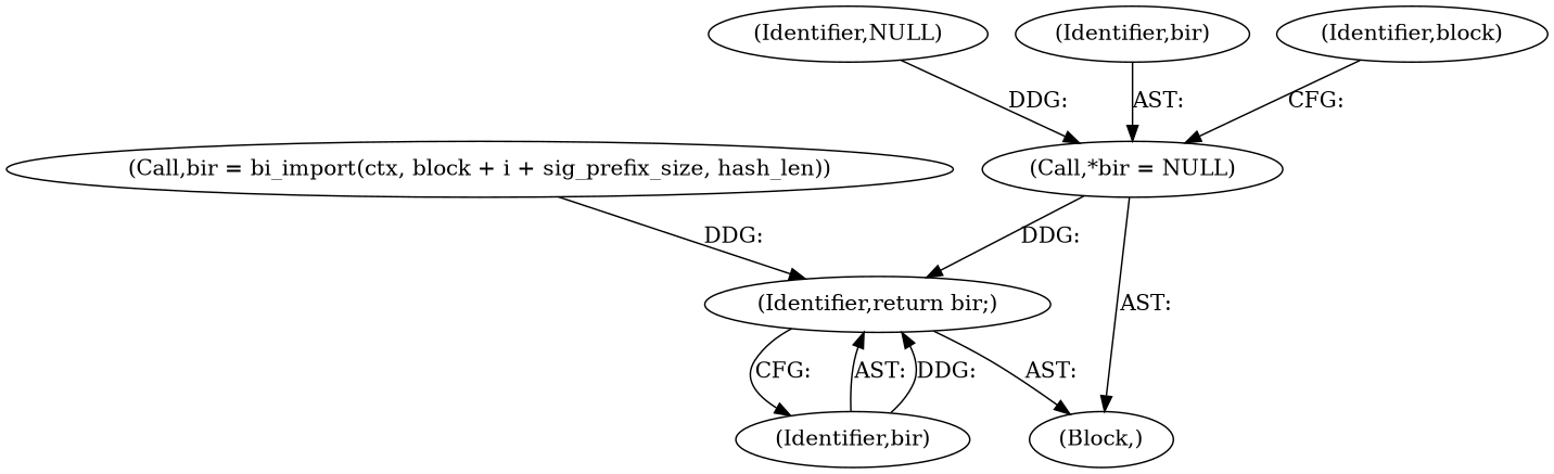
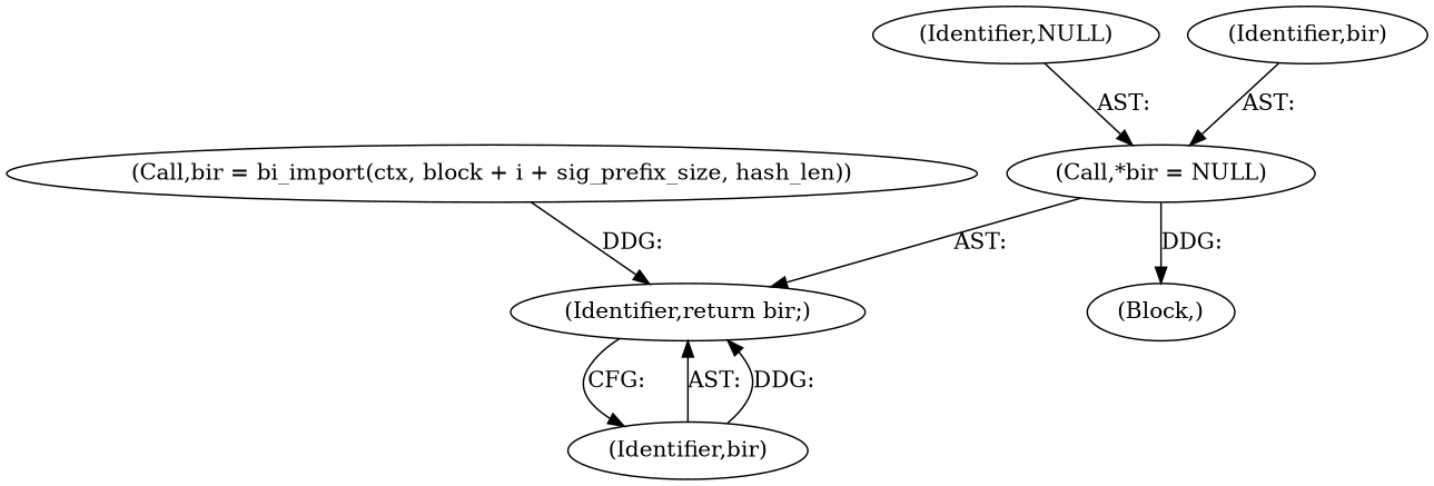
  digraph {
    n1 [label="(Call,*bir = NULL)"]
    n2 [label="(Identifier,return bir;)"]
    n3 [label="(Block,)"]
    n4 [label="(Identifier,bir)"]
    n5 [label="(Identifier,NULL)"]
    n6 [label="(Identifier,bir)"]
-   n7 [label="(Identifier,block)"]
    n8 [label="(Call,bir = bi_import(ctx, block + i + sig_prefix_size, hash_len))"]
-   n1 -> n2 [label="DDG: "]
-   n1 -> n3 [label="AST: "]
-   n2 -> n3 [label="AST: "]
+   n1 -> n2 [label="AST: "]
+   n1 -> n3 [label="DDG: "]
    n2 -> n4 [label="CFG: "]
    n4 -> n2 [label="AST: "]
    n4 -> n2 [label="DDG: "]
-   n5 -> n1 [label="DDG: "]
+   n5 -> n1 [label="AST: "]
    n6 -> n1 [label="AST: "]
-   n7 -> n1 [label="CFG: "]
    n8 -> n2 [label="DDG: "]
  }
